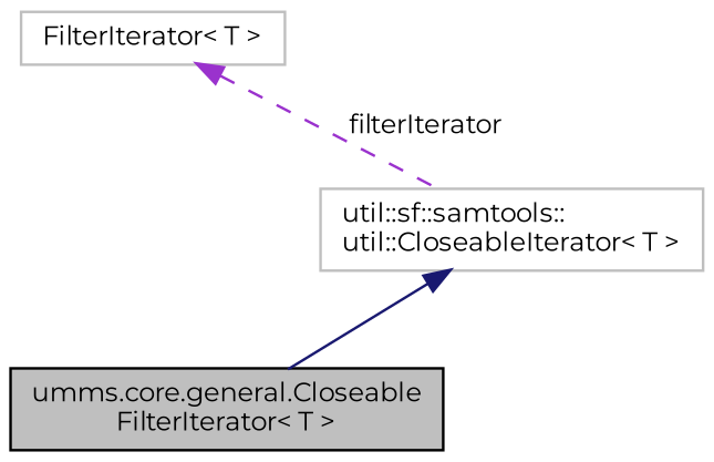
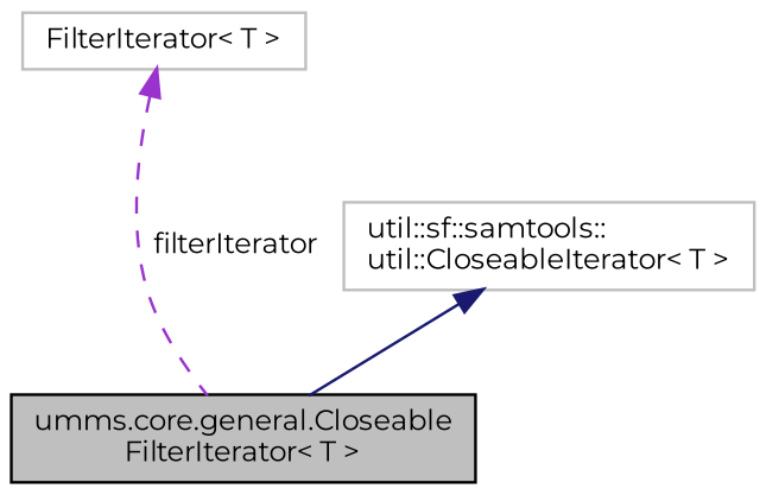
  digraph {
    fontname=Montserrat
    node [color=grey75 fillcolor=white fontname=Montserrat fontsize=10 shape=record style=filled]
    edge [dir=back fontname=Montserrat fontsize=10 labelfontname=Helvetica labelfontsize=10]
    n1 [color=black fillcolor=grey75 fontcolor=black height=0.2 label="umms.core.general.Closeable\lFilterIterator\< T \>" width=0.4]
    n2 [height=0.2 label="util::sf::samtools::\lutil::CloseableIterator\< T \>" width=0.4]
    n3 [height=0.2 label="FilterIterator\< T \>" width=0.4]
    n2 -> n1 [color=midnightblue style=solid]
-   n3 -> n2 [color=darkorchid3 label=" filterIterator" style=dashed]
+   n3 -> n1 [color=darkorchid3 label=" filterIterator" style=dashed]
  }
